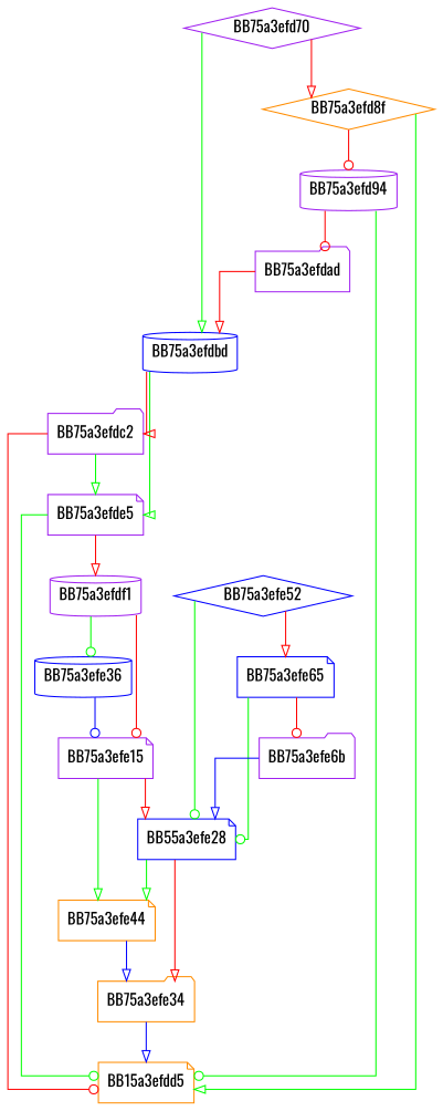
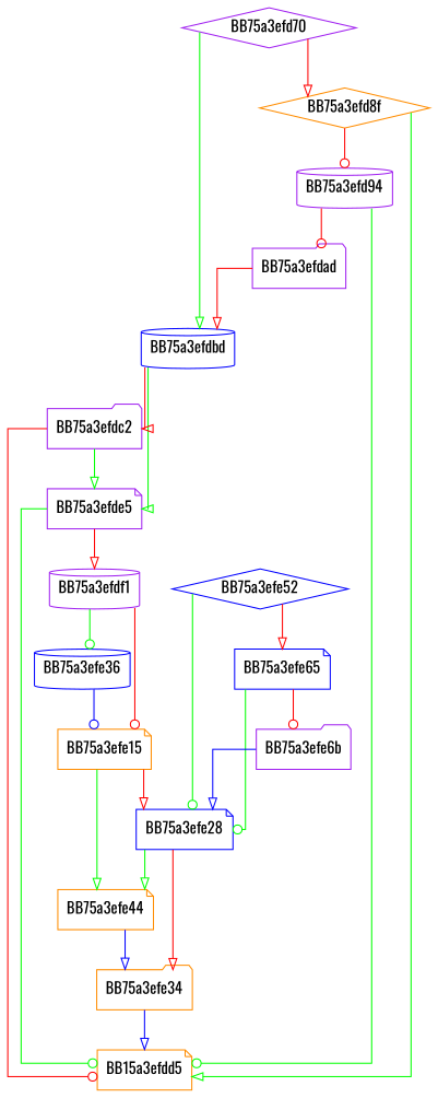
  digraph {
    fontname=Oswald
    splines=ortho
    node [color=purple fontname=Oswald shape=note]
    edge [arrowhead=onormal color=red fontname=Oswald]
    BB75a3efd70 [shape=diamond]
    BB75a3efdbd [color=blue shape=cylinder]
    BB75a3efd8f [color=darkorange shape=diamond]
    BB75a3efde5
    BB75a3efdc2 [shape=folder]
    n6 [color=darkorange label=BB15a3efdd5]
    BB75a3efd94 [shape=cylinder]
    BB75a3efdf1 [shape=cylinder]
    BB75a3efdad [shape=folder]
    BB75a3efe36 [color=blue shape=cylinder]
-   BB75a3efe15
-   BB75a3efe28 [color=blue label=BB55a3efe28]
+   BB75a3efe15 [color=darkorange]
+   BB75a3efe28 [color=blue]
    BB75a3efe44 [color=darkorange]
    BB75a3efe52 [color=blue shape=diamond]
    BB75a3efe65 [color=blue]
    BB75a3efe34 [color=darkorange shape=folder]
    BB75a3efe6b [shape=folder]
    BB75a3efd70 -> BB75a3efdbd [color=green]
    BB75a3efd70 -> BB75a3efd8f
    BB75a3efdbd -> BB75a3efde5 [color=green]
    BB75a3efdbd -> BB75a3efdc2
    BB75a3efd8f -> n6 [color=green]
    BB75a3efd8f -> BB75a3efd94 [arrowhead=odot]
    BB75a3efde5 -> n6 [arrowhead=odot color=green]
    BB75a3efde5 -> BB75a3efdf1
    BB75a3efdc2 -> BB75a3efde5 [color=green]
    BB75a3efdc2 -> n6 [arrowhead=odot]
    BB75a3efd94 -> n6 [arrowhead=odot color=green]
    BB75a3efd94 -> BB75a3efdad [arrowhead=odot]
    BB75a3efdf1 -> BB75a3efe36 [arrowhead=odot color=green]
    BB75a3efdf1 -> BB75a3efe15 [arrowhead=odot]
    BB75a3efdad -> BB75a3efdbd
    BB75a3efe36 -> BB75a3efe15 [arrowhead=odot color=blue]
    BB75a3efe15 -> BB75a3efe28
    BB75a3efe15 -> BB75a3efe44 [color=green]
    BB75a3efe28 -> BB75a3efe44 [color=green]
    BB75a3efe28 -> BB75a3efe34
    BB75a3efe44 -> BB75a3efe34 [color=blue]
    BB75a3efe52 -> BB75a3efe28 [arrowhead=odot color=green]
    BB75a3efe52 -> BB75a3efe65
    BB75a3efe65 -> BB75a3efe28 [arrowhead=odot color=green]
    BB75a3efe65 -> BB75a3efe6b [arrowhead=odot]
    BB75a3efe34 -> n6 [color=blue]
    BB75a3efe6b -> BB75a3efe28 [color=blue]
  }
